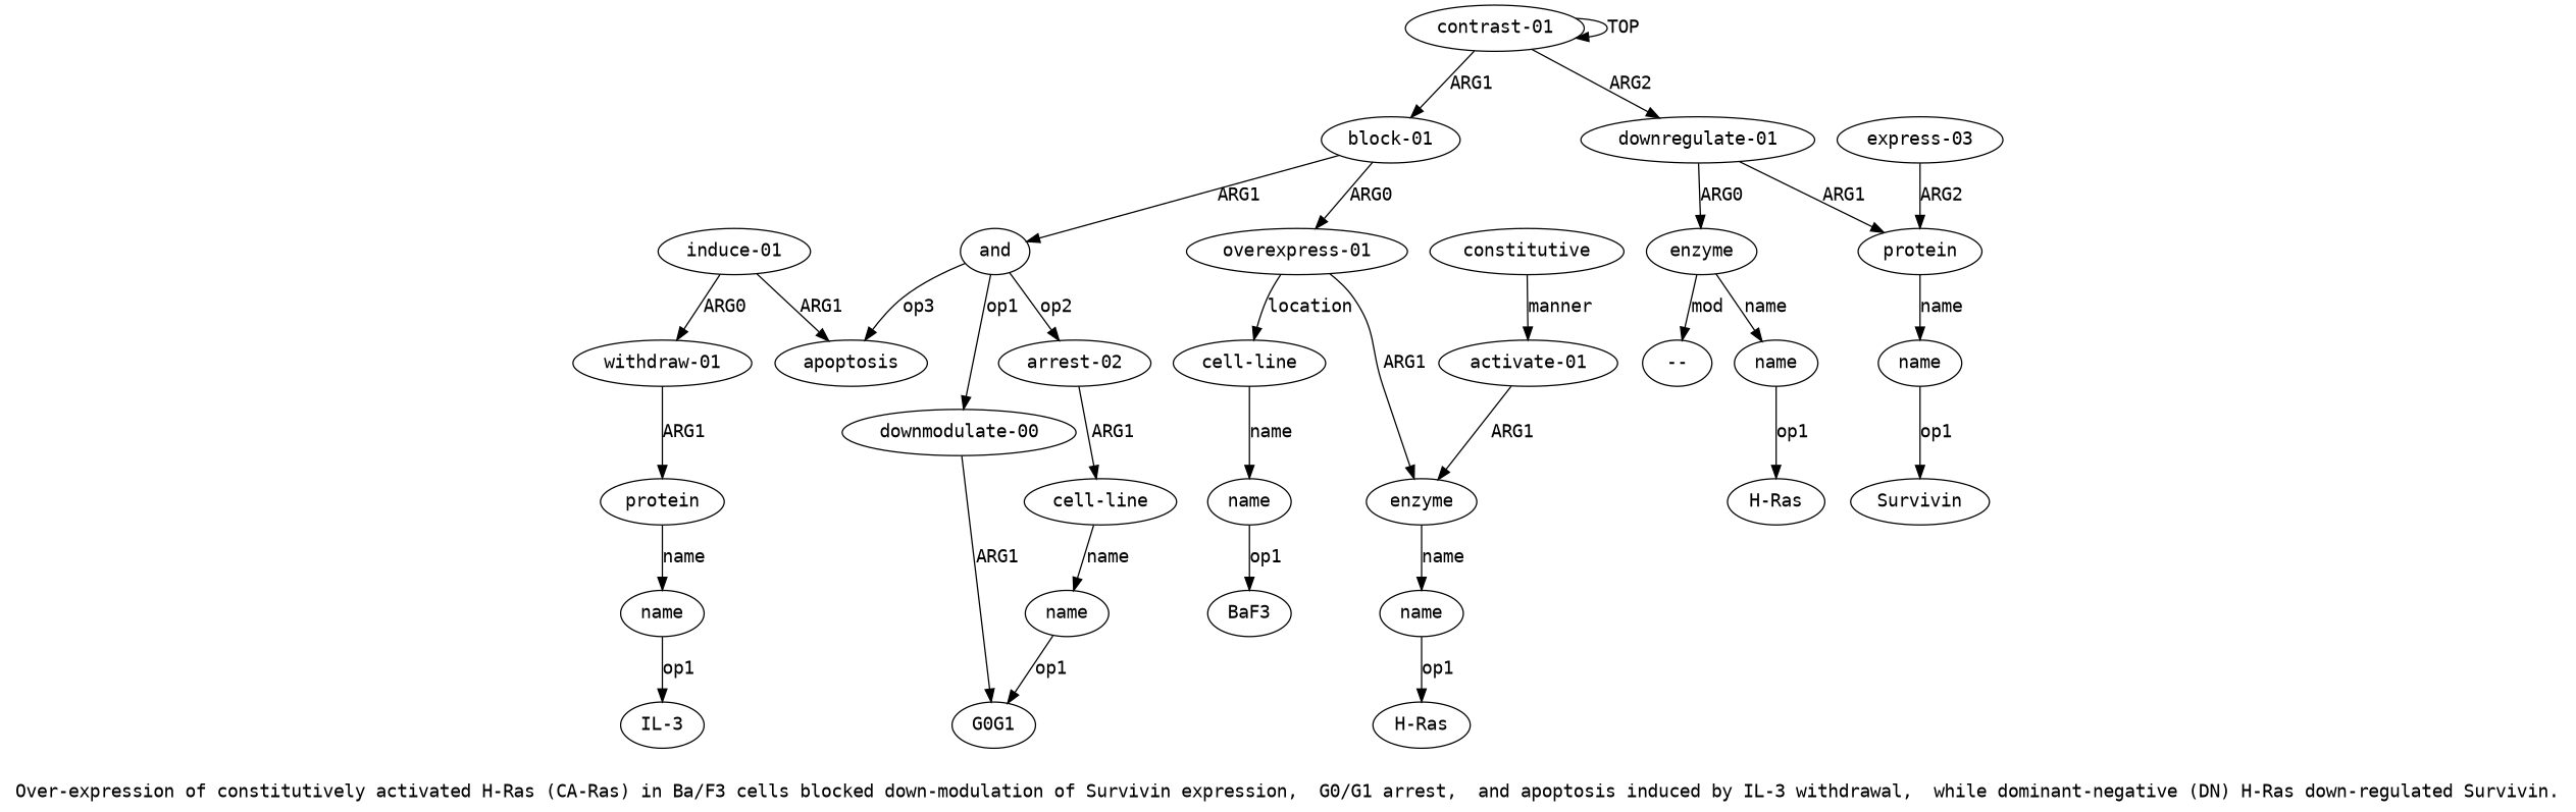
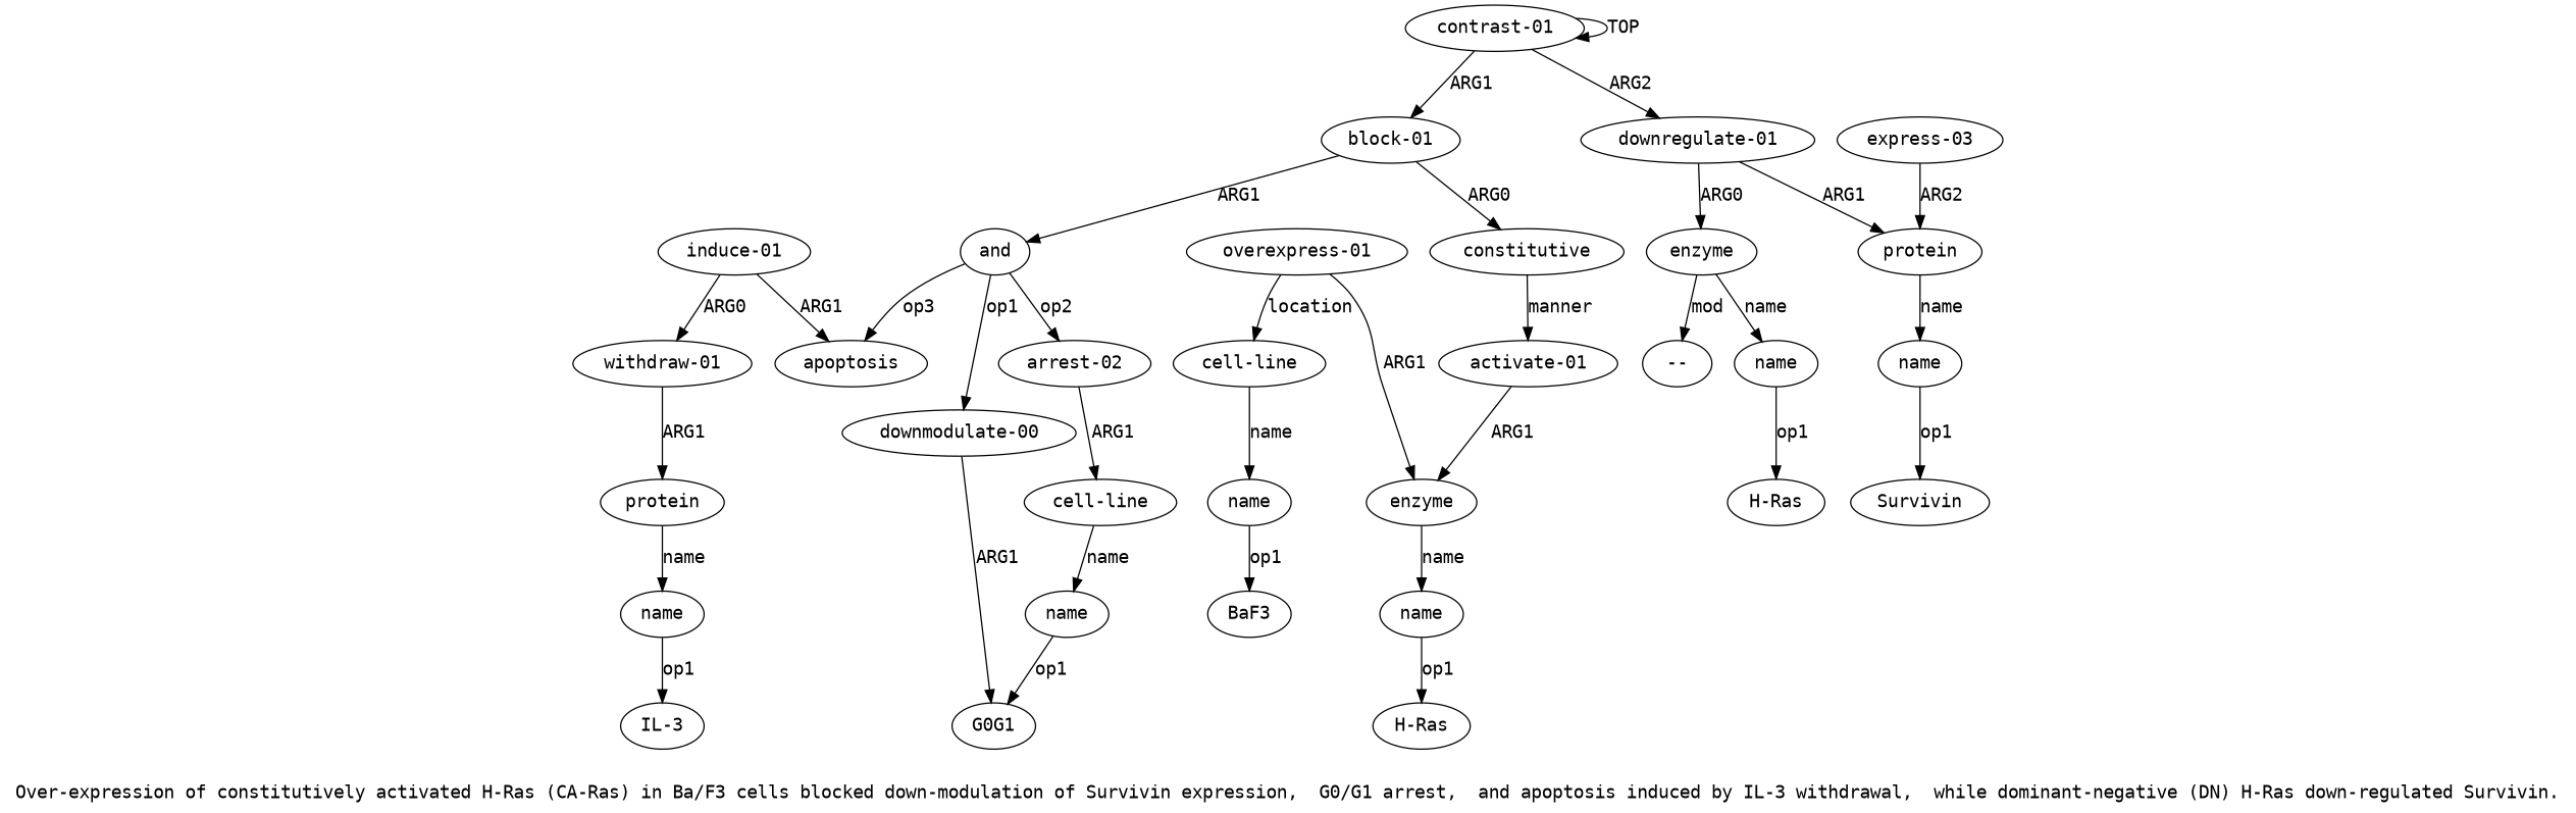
  digraph {
    fontname="DejaVu Sans Mono"
    label="Over-expression of constitutively activated H-Ras (CA-Ras) in Ba/F3 cells blocked down-modulation of Survivin expression,  G0/G1 arrest,  and apoptosis induced by IL-3 withdrawal,  while dominant-negative (DN) H-Ras down-regulated Survivin."
    node [color=black fontname="DejaVu Sans Mono" gold_ind=-1 gold_label=name test_ind=-1 test_label=name]
    edge [color=black fontname="DejaVu Sans Mono" gold_label=ARG1 test_label=ARG1]
    n1 [gold_ind=20 gold_label=protein label=protein test_ind=20 test_label=protein]
    n2 [gold_ind=21 label=name test_ind=21]
    n3 [gold_label="IL-3" label="IL-3" test_label="IL-3"]
    n4 [gold_ind=22 gold_label="downregulate-01" label="downregulate-01" test_ind=22 test_label="downregulate-01"]
    n5 [gold_ind=23 gold_label=enzyme label=enzyme test_ind=23 test_label=enzyme]
    n6 [gold_ind=12 gold_label=protein label=protein test_ind=12 test_label=protein]
    n7 [gold_ind=24 label=name test_ind=24]
    n8 [gold_label="--" label="--" test_label="--"]
    n9 [gold_ind=13 label=name test_ind=13]
    n10 [gold_label="H-Ras" label="H-Ras" test_label="H-Ras"]
    n11 [gold_label=Survivin label=Survivin test_label=Survivin]
    n12 [gold_label=BaF3 label=BaF3 test_label=BaF3]
    n13 [gold_label="H-Ras" label="H-Ras" test_label="H-Ras"]
    n14 [gold_ind=15 gold_label="cell-line" label="cell-line" test_ind=15 test_label="cell-line"]
    n15 [gold_ind=16 label=name test_ind=16]
    n16 [gold_label=G0G1 label=G0G1 test_label=G0G1]
    n17 [gold_ind=14 gold_label="arrest-02" label="arrest-02" test_ind=14 test_label="arrest-02"]
    n18 [gold_ind=17 gold_label=apoptosis label=apoptosis test_ind=17 test_label=apoptosis]
    n19 [gold_ind=11 gold_label="express-03" label="express-03" test_ind=11 test_label="express-03"]
    n20 [gold_ind=10 gold_label="downmodulate-00" label="downmodulate-00" test_ind=10 test_label="downmodulate-00"]
    n21 [gold_ind=19 gold_label="withdraw-01" label="withdraw-01" test_ind=19 test_label="withdraw-01"]
    n22 [gold_ind=18 gold_label="induce-01" label="induce-01" test_ind=18 test_label="induce-01"]
    n23 [gold_ind=1 gold_label="block-01" label="block-01" test_ind=1 test_label="block-01"]
    n24 [gold_ind=2 gold_label="overexpress-01" label="overexpress-01" test_ind=2 test_label="overexpress-01"]
    n25 [gold_ind=9 gold_label=and label=and test_ind=9 test_label=and]
    n26 [gold_ind=3 gold_label=enzyme label=enzyme test_ind=3 test_label=enzyme]
    n27 [gold_ind=7 gold_label="cell-line" label="cell-line" test_ind=7 test_label="cell-line"]
    n28 [gold_ind=4 label=name test_ind=4]
    n29 [gold_ind=8 label=name test_ind=8]
    n30 [gold_ind=0 gold_label="contrast-01" label="contrast-01" test_ind=0 test_label="contrast-01"]
    n31 [gold_ind=5 gold_label="activate-01" label="activate-01" test_ind=5 test_label="activate-01"]
    n32 [gold_ind=6 gold_label=constitutive label=constitutive test_ind=6 test_label=constitutive]
    n1 -> n2 [gold_label=name label=name test_label=name]
    n2 -> n3 [gold_label=op1 label=op1 test_label=op1]
    n4 -> n5 [gold_label=ARG0 label=ARG0 test_label=ARG0]
    n4 -> n6 [label=ARG1]
    n5 -> n7 [gold_label=name label=name test_label=name]
    n5 -> n8 [gold_label=mod label=mod test_label=mod]
    n6 -> n9 [gold_label=name label=name test_label=name]
    n7 -> n10 [gold_label=op1 label=op1 test_label=op1]
    n9 -> n11 [gold_label=op1 label=op1 test_label=op1]
    n14 -> n15 [gold_label=name label=name test_label=name]
    n15 -> n16 [gold_label=op1 label=op1 test_label=op1]
    n17 -> n14 [label=ARG1]
    n19 -> n6 [gold_label=ARG2 label=ARG2 test_label=ARG2]
    n20 -> n16 [label=ARG1]
    n21 -> n1 [label=ARG1]
    n22 -> n18 [label=ARG1]
    n22 -> n21 [gold_label=ARG0 label=ARG0 test_label=ARG0]
-   n23 -> n24 [gold_label=ARG0 label=ARG0 test_label=ARG0]
+   n23 -> n32 [gold_label=ARG0 label=ARG0 test_label=ARG0]
    n23 -> n25 [label=ARG1]
    n24 -> n26 [label=ARG1]
    n24 -> n27 [gold_label=location label=location test_label=location]
    n25 -> n17 [gold_label=op2 label=op2 test_label=op2]
    n25 -> n18 [gold_label=op3 label=op3 test_label=op3]
    n25 -> n20 [gold_label=op1 label=op1 test_label=op1]
    n26 -> n28 [gold_label=name label=name test_label=name]
    n27 -> n29 [gold_label=name label=name test_label=name]
    n28 -> n13 [gold_label=op1 label=op1 test_label=op1]
    n29 -> n12 [gold_label=op1 label=op1 test_label=op1]
    n30 -> n4 [gold_label=ARG2 label=ARG2 test_label=ARG2]
    n30 -> n23 [label=ARG1]
    n30 -> n30 [gold_label=TOP label=TOP test_label=TOP]
    n31 -> n26 [label=ARG1]
    n32 -> n31 [gold_label=manner label=manner test_label=manner]
  }
